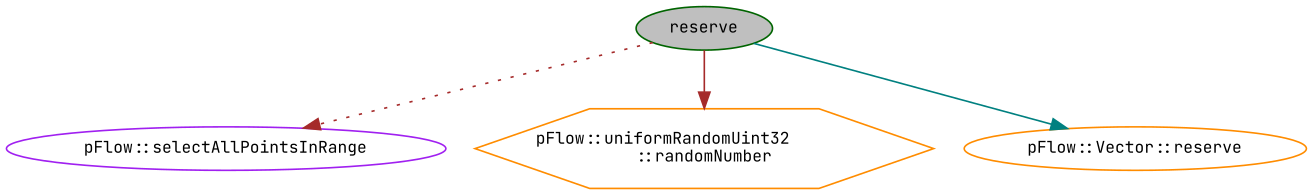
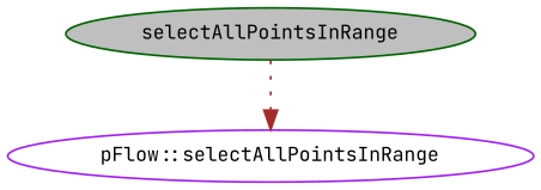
  digraph {
    fontname="JetBrains Mono"
    rankdir=TB
    node [color=darkorange fillcolor=white fontname="JetBrains Mono" fontsize=10 shape=ellipse style=filled]
    edge [color=brown fontname="JetBrains Mono" fontsize=10 labelfontname=Helvetica labelfontsize=10 style=solid]
-   n1 [color=darkgreen fillcolor=grey75 fontcolor=black height=0.2 label=reserve width=0.4]
+   n1 [color=darkgreen fillcolor=grey75 fontcolor=black height=0.2 label=selectAllPointsInRange width=0.4]
    n2 [color=purple height=0.2 label="pFlow::selectAllPointsInRange" width=0.4]
-   n3 [height=0.2 label="pFlow::uniformRandomUint32\l::randomNumber" shape=hexagon width=0.4]
-   n4 [height=0.2 label="pFlow::Vector::reserve" width=0.4]
    n1 -> n2 [style=dotted]
-   n1 -> n3
-   n1 -> n4 [color=teal]
  }
